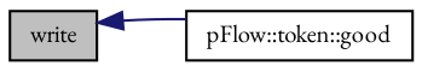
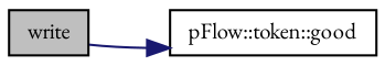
  digraph {
    rankdir=LR
    fontname="EB Garamond"
    node [color=black fontname="EB Garamond" fontsize=10 shape=record style=filled]
    n1 [fillcolor=grey75 fontcolor=black height=0.2 label=write width=0.4]
    n2 [fillcolor=white height=0.2 label="pFlow::token::good" width=0.4]
-   n2 -> n1 [color=midnightblue fontname="EB Garamond" fontsize=10 labelfontname=Helvetica labelfontsize=10 style=solid]
+   n1 -> n2 [color=midnightblue fontname="EB Garamond" fontsize=10 labelfontname=Helvetica labelfontsize=10 style=solid]
  }
